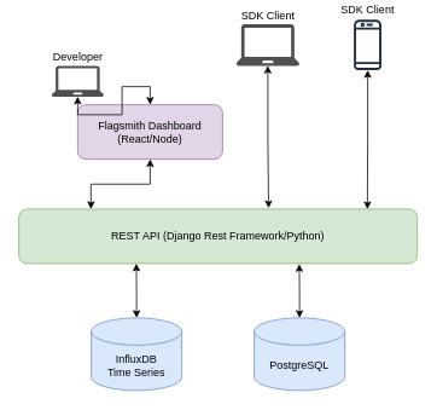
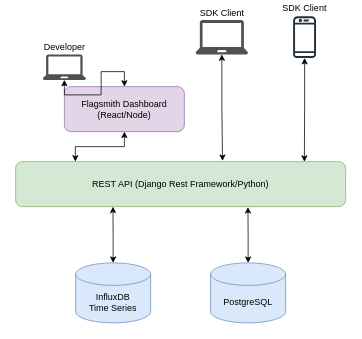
  <mxCell id="0" />
  <mxCell id="1" parent="0" />
- <mxCell id="2" value="REST API (Django Rest Framework/Python)" style="rounded=1;whiteSpace=wrap;html=1;fillColor=#d5e8d4;strokeColor=#82b366;" parent="1" vertex="1"><mxGeometry x="20" y="230" width="440" height="60" as="geometry" /></mxCell>
+ <mxCell id="2" value="REST API (Django Rest Framework/Python)" style="rounded=1;whiteSpace=wrap;html=1;fillColor=#d5e8d4;strokeColor=#82b366;" parent="1" vertex="1"><mxGeometry x="20" y="215" width="440" height="60" as="geometry" /></mxCell>
  <mxCell id="3" style="edgeStyle=orthogonalEdgeStyle;rounded=0;orthogonalLoop=1;jettySize=auto;html=1;startArrow=classic;startFill=1;entryX=0.181;entryY=-0.001;entryDx=0;entryDy=0;entryPerimeter=0;" parent="1" source="4" target="2" edge="1"><mxGeometry relative="1" as="geometry"><mxPoint x="100.2" y="227.6" as="targetPoint" /></mxGeometry></mxCell>
  <mxCell id="4" value="Flagsmith Dashboard&lt;br&gt;(React/Node)" style="rounded=1;whiteSpace=wrap;html=1;fillColor=#e1d5e7;strokeColor=#9673a6;" parent="1" vertex="1"><mxGeometry x="85" y="115" width="160" height="60" as="geometry" /></mxCell>
  <mxCell id="5" style="edgeStyle=orthogonalEdgeStyle;rounded=0;orthogonalLoop=1;jettySize=auto;html=1;entryX=0.704;entryY=1.01;entryDx=0;entryDy=0;entryPerimeter=0;startArrow=classic;startFill=1;" parent="1" source="6" target="2" edge="1"><mxGeometry relative="1" as="geometry" /></mxCell>
  <mxCell id="6" value="PostgreSQL" style="shape=cylinder3;whiteSpace=wrap;html=1;boundedLbl=1;backgroundOutline=1;size=15;fillColor=#dae8fc;strokeColor=#6c8ebf;" parent="1" vertex="1"><mxGeometry x="280" y="350" width="100" height="80" as="geometry" /></mxCell>
  <mxCell id="7" style="edgeStyle=orthogonalEdgeStyle;rounded=0;orthogonalLoop=1;jettySize=auto;html=1;entryX=0.875;entryY=0.002;entryDx=0;entryDy=0;entryPerimeter=0;startArrow=classic;startFill=1;" parent="1" source="8" target="2" edge="1"><mxGeometry relative="1" as="geometry" /></mxCell>
  <mxCell id="8" value="&lt;span style=&quot;color: rgb(0 , 0 , 0) ; background-color: rgb(255 , 255 , 255)&quot;&gt;SDK Client&lt;/span&gt;" style="outlineConnect=0;fontColor=#232F3E;gradientColor=none;fillColor=#232F3E;strokeColor=none;dashed=0;verticalLabelPosition=top;verticalAlign=bottom;align=center;html=1;fontSize=12;fontStyle=0;aspect=fixed;pointerEvents=1;shape=mxgraph.aws4.mobile_client;labelPosition=center;" parent="1" vertex="1"><mxGeometry x="390" y="20" width="30.49" height="58" as="geometry" /></mxCell>
  <mxCell id="9" style="edgeStyle=orthogonalEdgeStyle;rounded=0;orthogonalLoop=1;jettySize=auto;html=1;entryX=0.295;entryY=1.002;entryDx=0;entryDy=0;entryPerimeter=0;startArrow=classic;startFill=1;" parent="1" source="10" target="2" edge="1"><mxGeometry relative="1" as="geometry" /></mxCell>
  <mxCell id="10" value="InfluxDB&lt;br&gt;Time Series" style="shape=cylinder3;whiteSpace=wrap;html=1;boundedLbl=1;backgroundOutline=1;size=15;fillColor=#dae8fc;strokeColor=#6c8ebf;" parent="1" vertex="1"><mxGeometry x="100" y="350" width="100" height="80" as="geometry" /></mxCell>
  <mxCell id="11" style="edgeStyle=orthogonalEdgeStyle;rounded=0;orthogonalLoop=1;jettySize=auto;html=1;entryX=0.5;entryY=0;entryDx=0;entryDy=0;entryPerimeter=0;startArrow=classic;startFill=1;" parent="1" source="12" target="4" edge="1"><mxGeometry relative="1" as="geometry" /></mxCell>
  <mxCell id="12" value="Developer" style="pointerEvents=1;shadow=0;dashed=0;html=1;strokeColor=none;fillColor=#505050;labelPosition=center;verticalLabelPosition=top;verticalAlign=bottom;outlineConnect=0;align=center;shape=mxgraph.office.devices.laptop;" parent="1" vertex="1"><mxGeometry x="56" y="72" width="58" height="34" as="geometry" /></mxCell>
  <mxCell id="13" style="edgeStyle=orthogonalEdgeStyle;rounded=0;orthogonalLoop=1;jettySize=auto;html=1;entryX=0.627;entryY=-0.016;entryDx=0;entryDy=0;entryPerimeter=0;startArrow=classic;startFill=1;" parent="1" source="14" target="2" edge="1"><mxGeometry relative="1" as="geometry" /></mxCell>
  <mxCell id="14" value="SDK Client" style="pointerEvents=1;shadow=0;dashed=0;html=1;strokeColor=none;fillColor=#505050;labelPosition=center;verticalLabelPosition=top;verticalAlign=bottom;outlineConnect=0;align=center;shape=mxgraph.office.devices.laptop;" parent="1" vertex="1"><mxGeometry x="260" y="26" width="70" height="46" as="geometry" /></mxCell>
